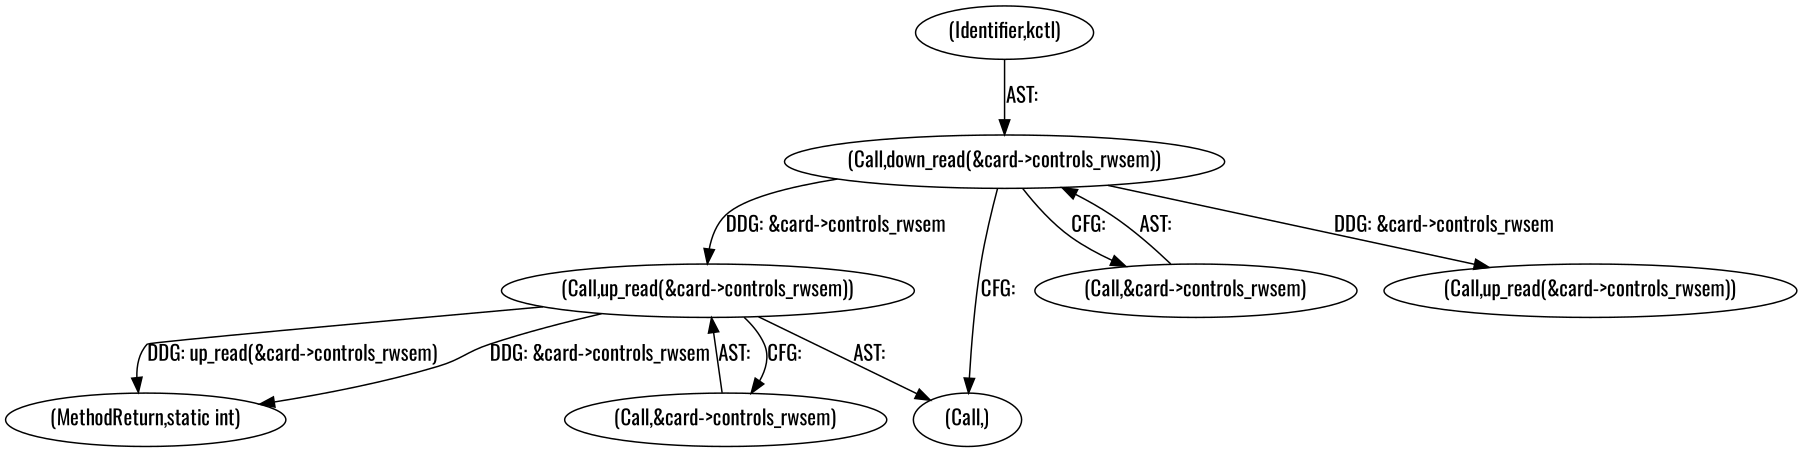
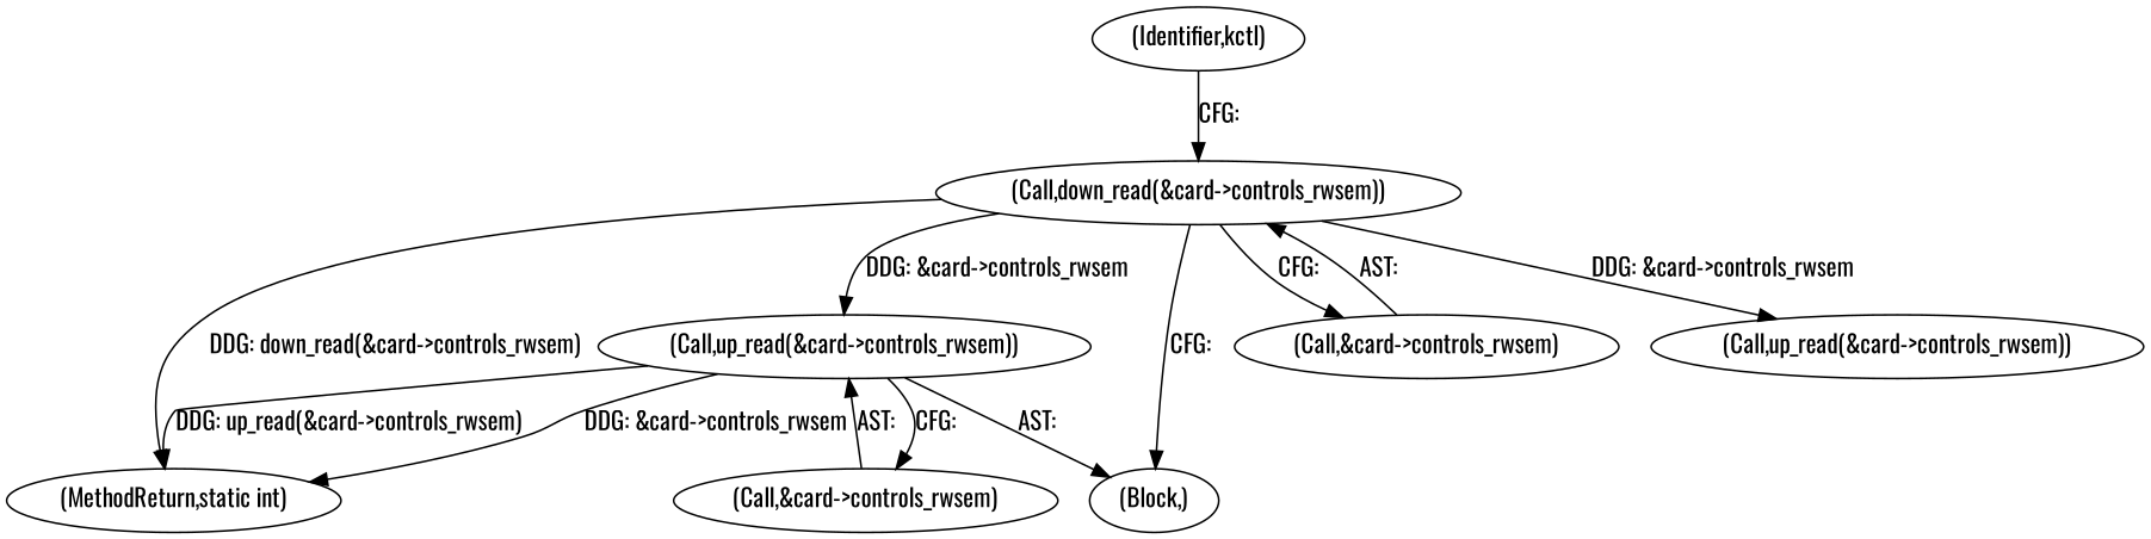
  digraph {
    fontname=Oswald
    node [fontname=Oswald]
    edge [fontname=Oswald]
    n1 [label="(Call,up_read(&card->controls_rwsem))"]
    n2 [label="(Call,&card->controls_rwsem)"]
    n3 [label="(MethodReturn,static int)"]
-   n4 [label="(Call,)"]
+   n4 [label="(Block,)"]
    n5 [label="(Call,down_read(&card->controls_rwsem))"]
    n6 [label="(Call,&card->controls_rwsem)"]
    n7 [label="(Call,up_read(&card->controls_rwsem))"]
    n8 [label="(Identifier,kctl)"]
    n1 -> n2 [label="CFG: "]
    n1 -> n3 [label="DDG: up_read(&card->controls_rwsem)"]
    n1 -> n3 [label="DDG: &card->controls_rwsem"]
    n1 -> n4 [label="AST: "]
    n2 -> n1 [label="AST: "]
    n5 -> n1 [label="DDG: &card->controls_rwsem"]
+   n5 -> n3 [label="DDG: down_read(&card->controls_rwsem)"]
    n5 -> n4 [label="CFG: "]
    n5 -> n6 [label="CFG: "]
    n5 -> n7 [label="DDG: &card->controls_rwsem"]
    n6 -> n5 [label="AST: "]
-   n8 -> n5 [label="AST: "]
+   n8 -> n5 [label="CFG: "]
  }
